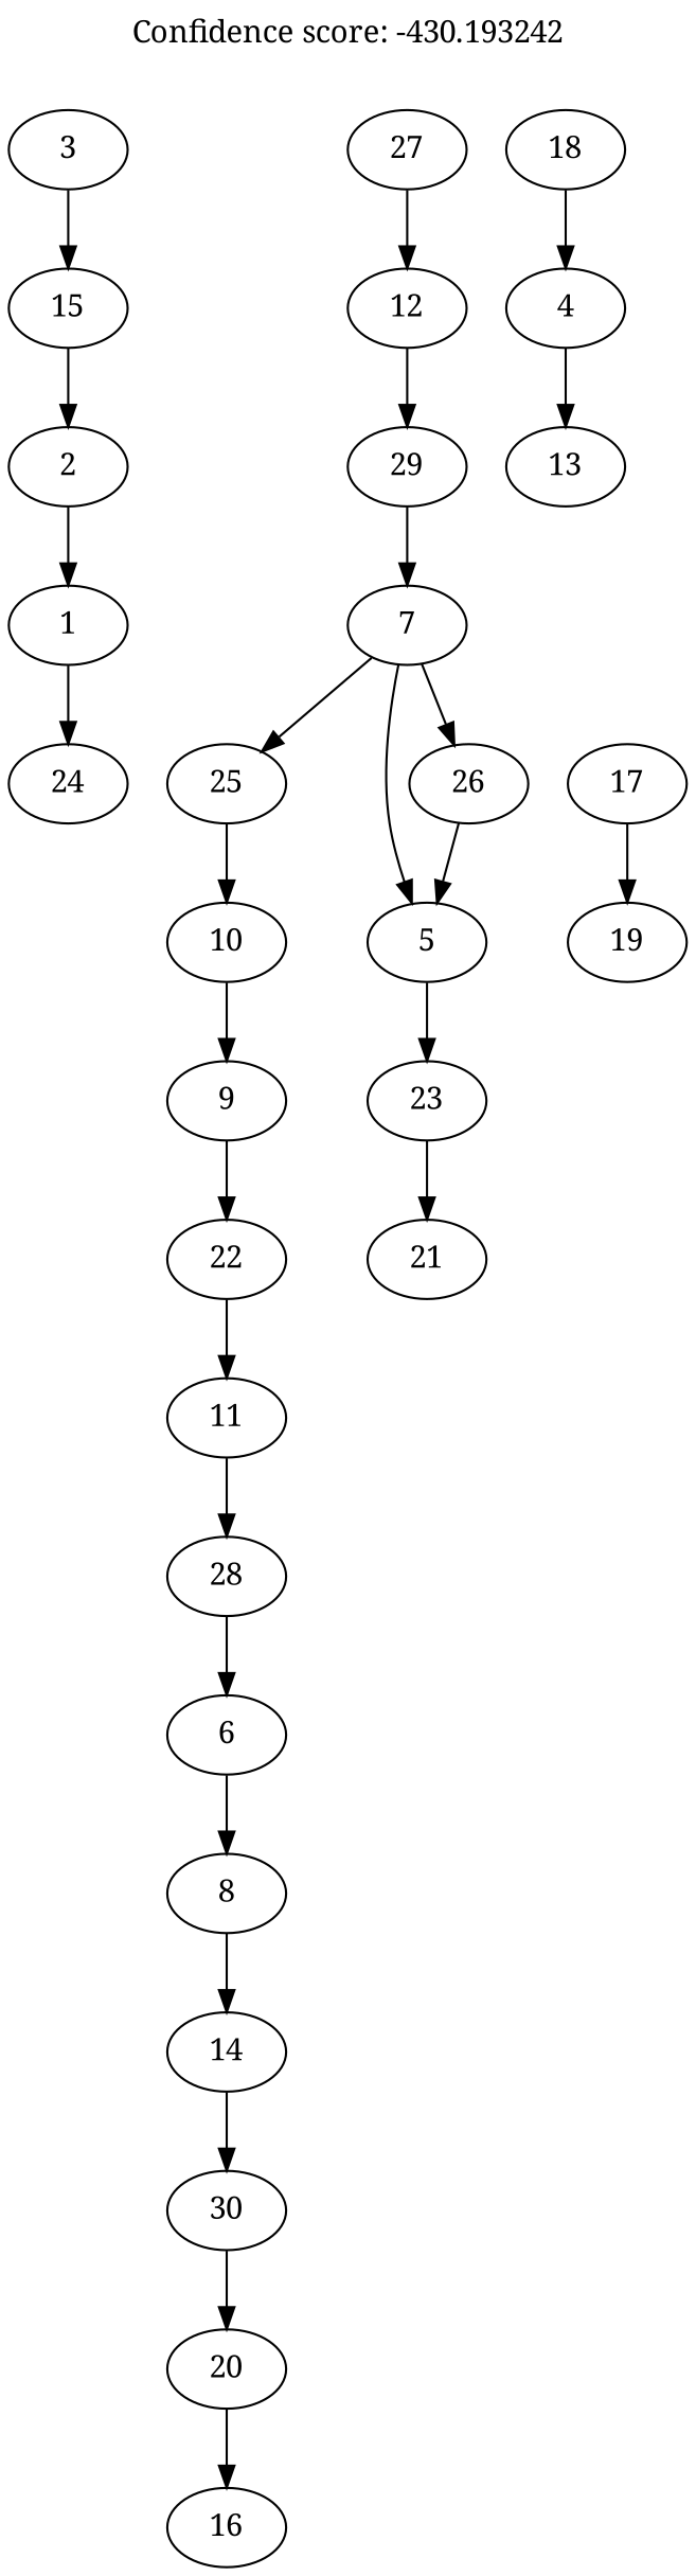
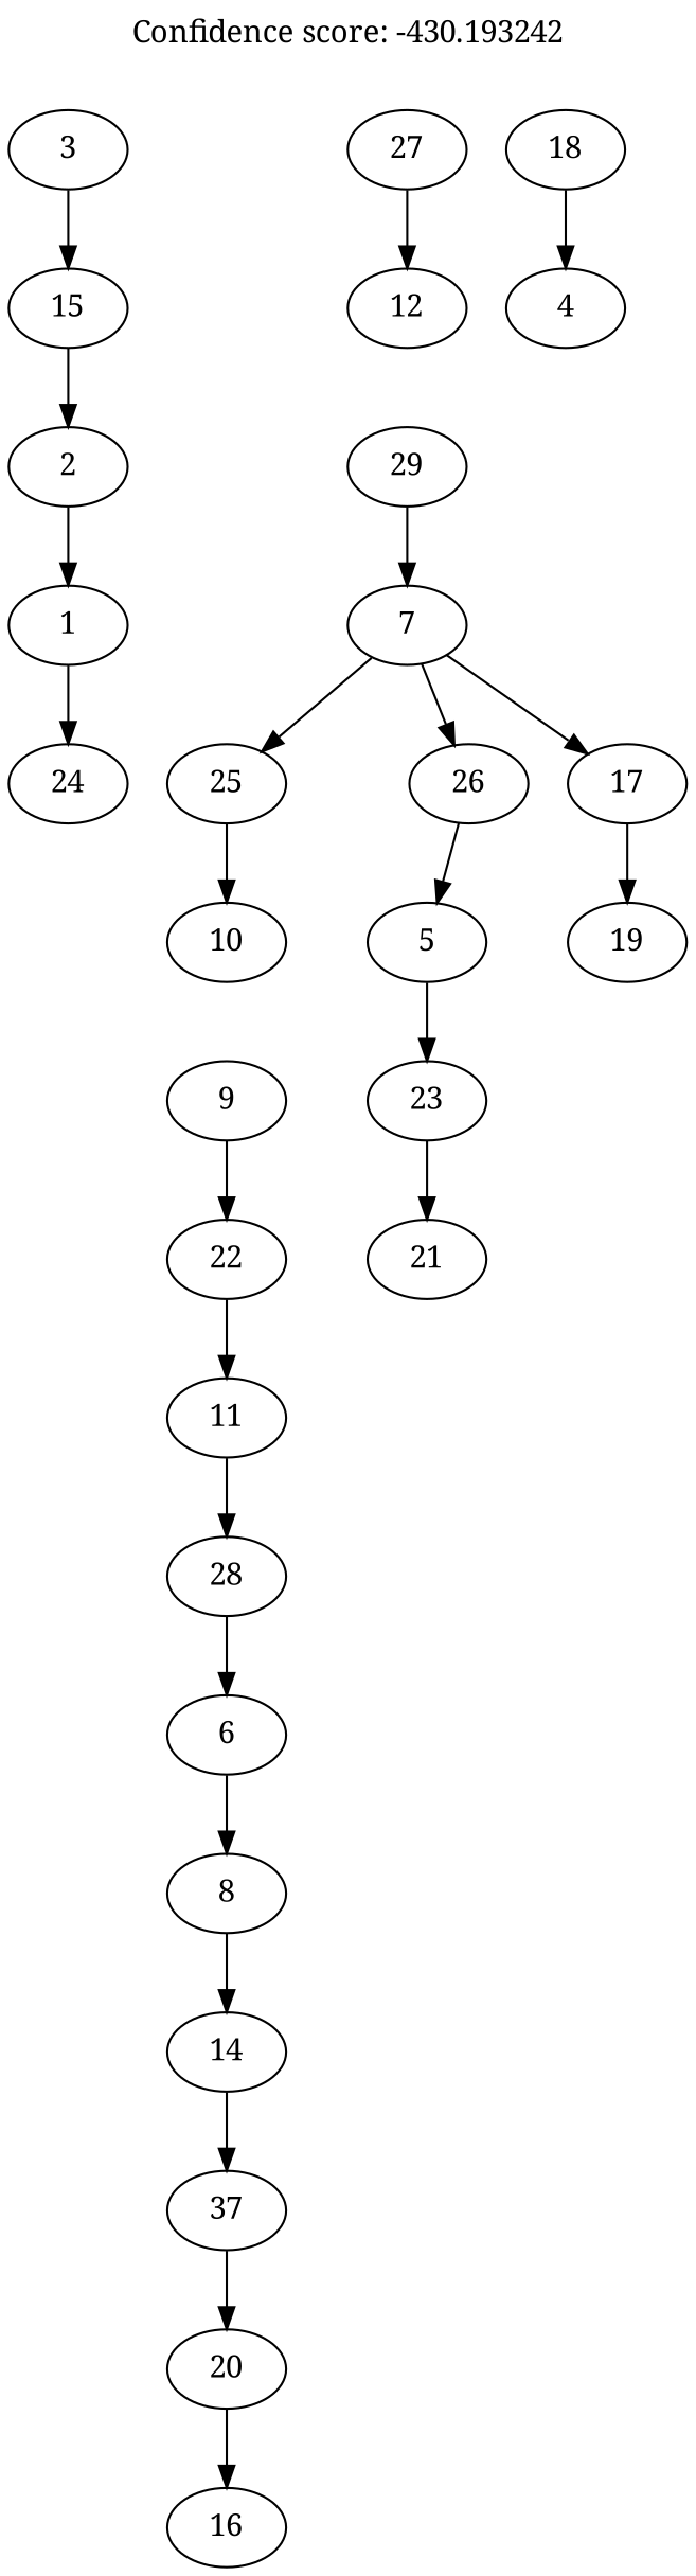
  digraph {
    fontname="Noto Serif"
    label="Confidence score: -430.193242"
    labelloc=t
    node [fontname="Noto Serif"]
    edge [fontname="Noto Serif"]
    n1 [label=1]
    n2 [label=24]
    n3 [label=2]
    n4 [label=15]
    n5 [label=3]
    n6 [label=16]
    n7 [label=20]
-   n8 [label=30]
+   n8 [label=37]
    n9 [label=14]
    n10 [label=8]
    n11 [label=6]
    n12 [label=28]
    n13 [label=11]
    n14 [label=22]
    n15 [label=9]
    n16 [label=10]
    n17 [label=25]
    n18 [label=4]
-   n19 [label=13]
    n20 [label=18]
    n21 [label=21]
    n22 [label=23]
    n23 [label=5]
    n24 [label=26]
    n25 [label=17]
    n26 [label=19]
    n27 [label=7]
    n28 [label=29]
    n29 [label=12]
    n30 [label=27]
    n1 -> n2
    n3 -> n1
    n4 -> n3
    n5 -> n4
    n7 -> n6
    n8 -> n7
    n9 -> n8
    n10 -> n9
    n11 -> n10
    n12 -> n11
    n13 -> n12
    n14 -> n13
    n15 -> n14
-   n16 -> n15
    n17 -> n16
-   n18 -> n19
    n20 -> n18
    n22 -> n21
    n23 -> n22
    n24 -> n23
    n25 -> n26
    n27 -> n17
    n27 -> n24
-   n27 -> n23
+   n27 -> n25
    n28 -> n27
-   n29 -> n28
    n30 -> n29
  }
